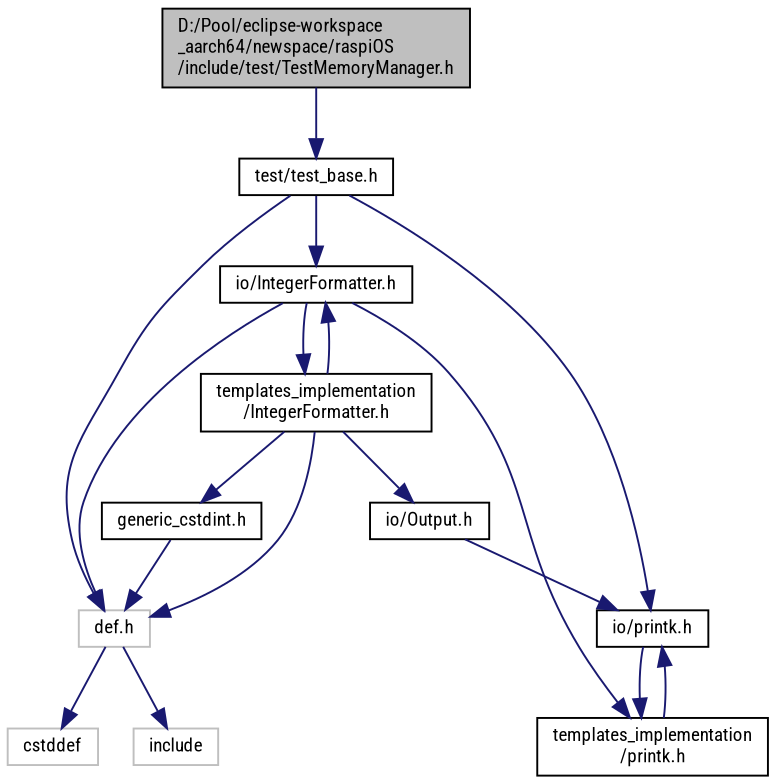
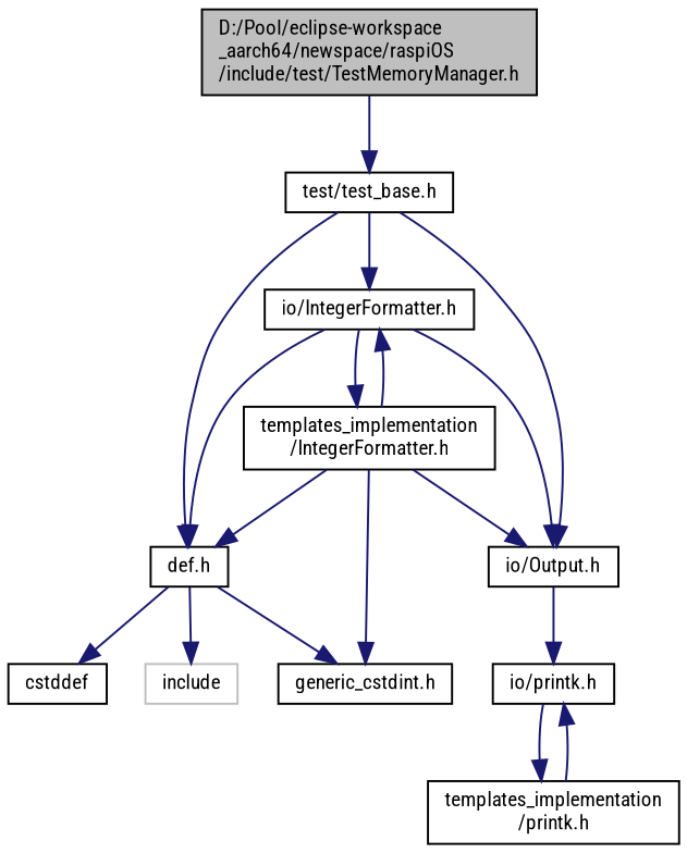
  digraph {
    fontname="Roboto Condensed"
    node [color=black fillcolor=white fontname="Roboto Condensed" fontsize=10 shape=record style=filled]
    edge [color=midnightblue fontname="Roboto Condensed" fontsize=10 labelfontname=Helvetica labelfontsize=10 style=solid]
    n1 [fillcolor=grey75 fontcolor=black height=0.2 label="D:/Pool/eclipse-workspace\l_aarch64/newspace/raspiOS\l/include/test/TestMemoryManager.h" width=0.4]
    n2 [height=0.2 label="test/test_base.h" width=0.4]
-   n3 [color=grey75 height=0.2 label="def.h" width=0.4]
+   n3 [height=0.2 label="def.h" width=0.4]
    n4 [height=0.2 label="io/Output.h" width=0.4]
    n5 [height=0.2 label="io/IntegerFormatter.h" width=0.4]
-   n6 [color=grey75 height=0.2 label=cstddef width=0.4]
+   n6 [height=0.2 label=cstddef width=0.4]
    n7 [color=grey75 height=0.2 label=include width=0.4]
    n8 [height=0.2 label="io/printk.h" width=0.4]
    n9 [height=0.2 label="templates_implementation\l/IntegerFormatter.h" width=0.4]
    n10 [height=0.2 label="templates_implementation\l/printk.h" width=0.4]
    n11 [height=0.2 label="generic_cstdint.h" width=0.4]
    n1 -> n2
    n2 -> n3
-   n2 -> n8
+   n2 -> n4
    n2 -> n5
    n3 -> n6
    n3 -> n7
    n4 -> n8
    n5 -> n3
-   n5 -> n10
+   n5 -> n4
    n5 -> n9
    n8 -> n10
    n9 -> n3
    n9 -> n4
    n9 -> n5
    n9 -> n11
    n10 -> n8
-   n11 -> n3
+   n3 -> n11
  }
